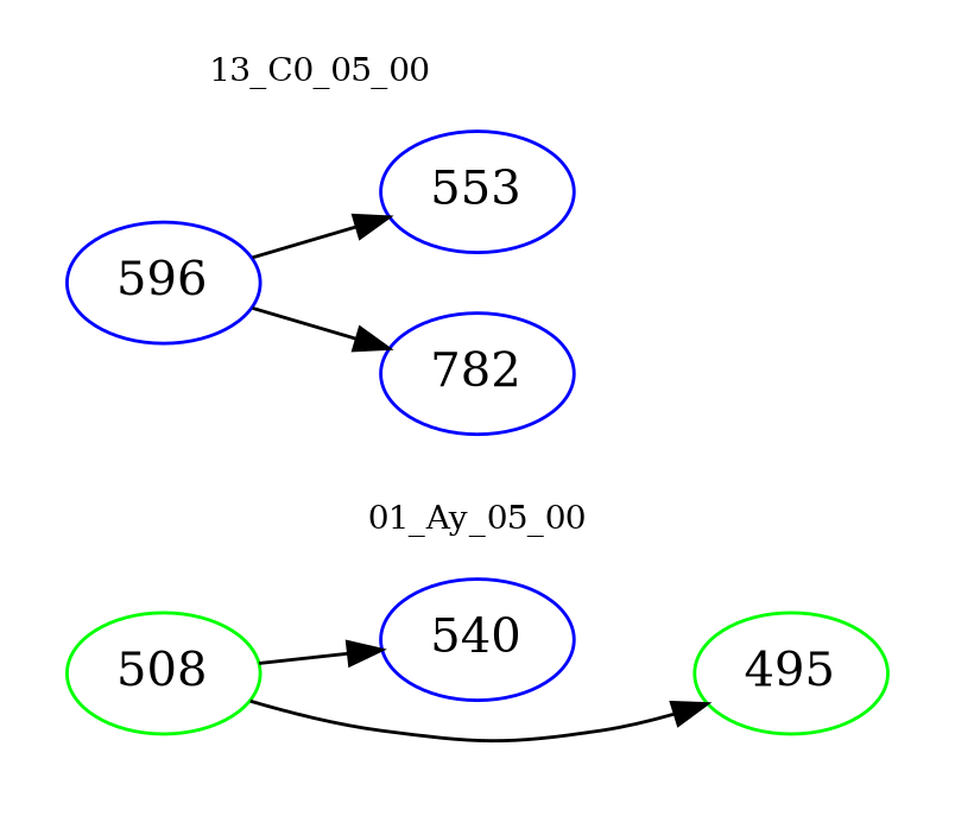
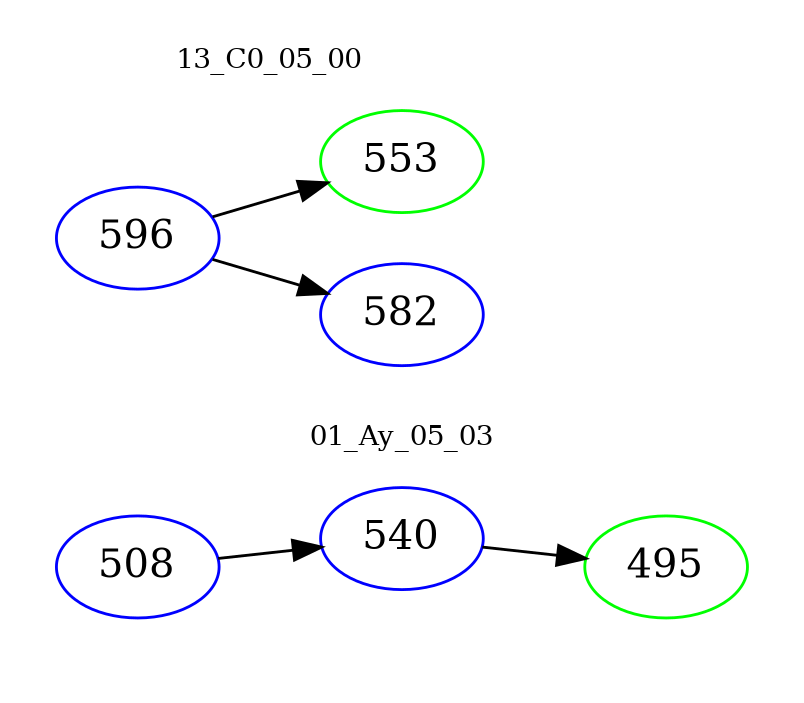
  digraph {
    rankdir=LR
    node [color=blue]
    edge [color=black]
-   n1 [color=green label=508]
+   n1 [label=508]
    n2 [color=green label=495]
    n3 [label=540]
    n4 [label=596]
-   n5 [label=782]
-   n6 [label=553]
+   n5 [label=582]
+   n6 [color=green label=553]
    subgraph cluster_1 {
      color=white
      fontsize=10
-     label="01_Ay_05_00"
+     label="01_Ay_05_03"
      n1
      n2
      n3
    }
    subgraph cluster_2 {
      color=white
      fontsize=10
      label="13_C0_05_00"
      n4
      n5
      n6
    }
-   n1 -> n2
+   n3 -> n2
    n1 -> n3
    n4 -> n5
    n4 -> n6
  }
